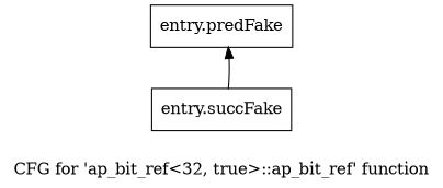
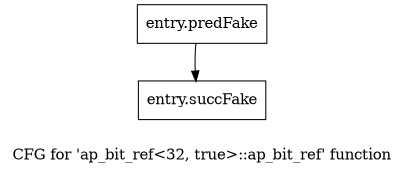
  digraph {
    label="CFG for 'ap_bit_ref\<32, true\>::ap_bit_ref' function"
    node [shape=record]
    n1 [label="{entry.predFake}"]
    n2 [filename="/home/omerfaruk/tools/Xilinx/Vitis_HLS/2023.2/include/etc/ap_int_ref.h" label="{entry.succFake}" linenumber=774]
-   n2 -> n1 [execusionnum=12 filename="/home/omerfaruk/tools/Xilinx/Vitis_HLS/2023.2/include/etc/ap_int_ref.h"]
+   n1 -> n2 [execusionnum=12 filename="/home/omerfaruk/tools/Xilinx/Vitis_HLS/2023.2/include/etc/ap_int_ref.h"]
  }
